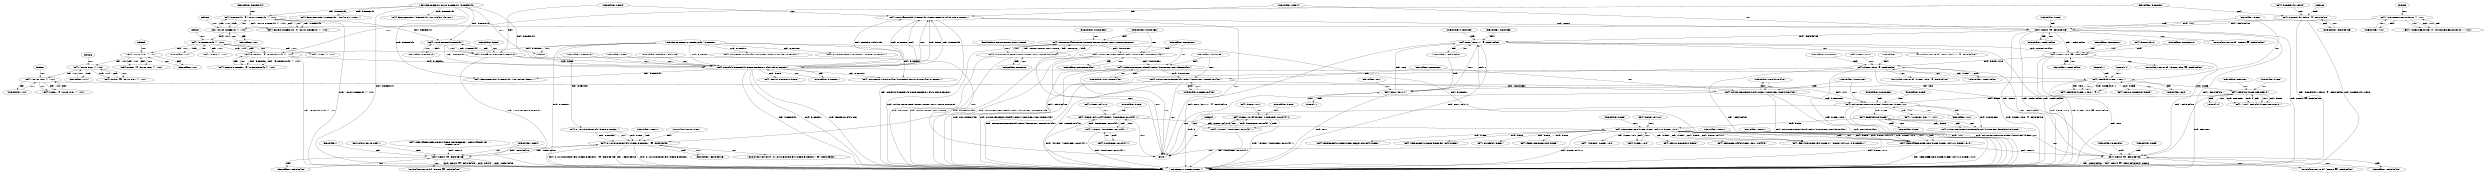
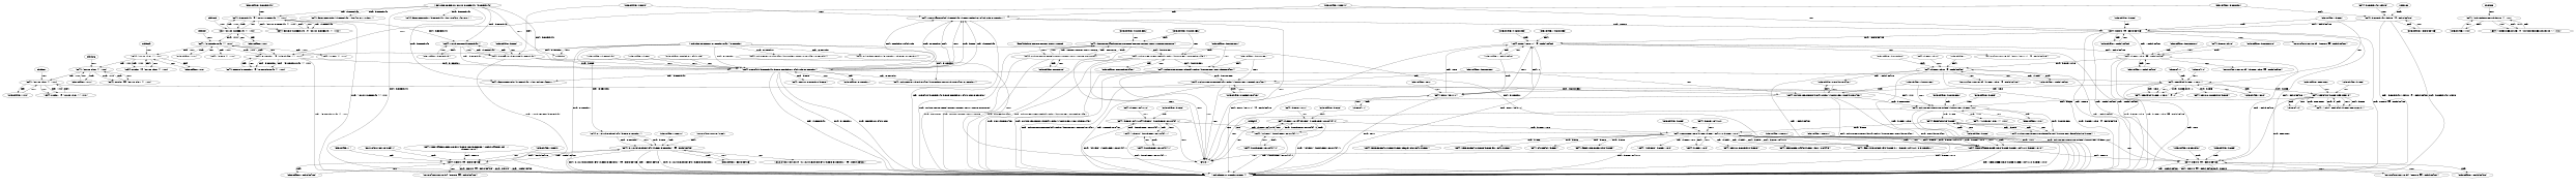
  digraph {
    fontname="DejaVu Sans Mono"
    node [fontname="DejaVu Sans Mono"]
    edge [fontname="DejaVu Sans Mono"]
    n1 [label="(Call,image->ping != MagickFalse)"]
    n2 [label="(Call,SyncAuthenticPixels(image,exception) == MagickFalse)"]
    n3 [label="(MethodReturn,static Image *)"]
    n4 [label="(Identifier,MagickFalse)"]
    n5 [label="(ControlStructure,if (image->ping != MagickFalse))"]
    n6 [label="(Call,status == MagickFalse)"]
    n7 [label="(Identifier,MagickFalse)"]
    n8 [label="(ControlStructure,if (SyncAuthenticPixels(image,exception) == MagickFalse))"]
    n9 [label="(Call,image->ping == MagickFalse)"]
    n10 [label="(Call,status == MagickFalse)"]
    n11 [label="(ControlStructure,if (image->ping == MagickFalse))"]
    n12 [label="(Identifier,MagickFalse)"]
    n13 [label="(Identifier,MagickFalse)"]
    n14 [label="(ControlStructure,if (status == MagickFalse))"]
    n15 [label="(Call,status == MagickFalse)"]
    n16 [label="(Call,IsJ2K(sans,4) != MagickFalse)"]
    n17 [label="(Identifier,MagickFalse)"]
    n18 [label="(ControlStructure,if (status == MagickFalse))"]
    n19 [label="(ControlStructure,if (IsJ2K(sans,4) != MagickFalse))"]
    n20 [label="(Identifier,MagickFalse)"]
    n21 [label="(Call,status=OpenBlob(image_info,image,ReadBinaryBlobMode,exception))"]
    n22 [label="(Call,OpenBlob(image_info,image,ReadBinaryBlobMode,exception))"]
    n23 [label="(Block,)"]
    n24 [label="(Call,ReadBlob(image,4,sans))"]
    n25 [label="(Call,GetImageOption(image_info,\"jp2:reduce-factor\"))"]
    n26 [label="(Call,DestroyImageList(image))"]
    n27 [label="(Identifier,exception)"]
    n28 [label="(Call,opj_set_warning_handler(jp2_codec,JP2WarningHandler,exception))"]
    n29 [label="(Call,IsJ2K(sans,4))"]
    n30 [label="(Call,SeekBlob(image,SEEK_SET,0))"]
    n31 [label="(Call,DestroyImageList(image))"]
    n32 [label="(Identifier,sans)"]
    n33 [label="(Call,ReadBlob(image,4,sans) != 4)"]
    n34 [label="(Call,AcquireImage(image_info))"]
    n35 [label="(Call,image=AcquireImage(image_info))"]
    n36 [label="(Identifier,image_info)"]
    n37 [label="(Call,image_info != (const ImageInfo *) NULL)"]
    n38 [label="(IsJ,(const ImageInfo *) NULL)"]
    n39 [label="(Call,assert(image_info != (const ImageInfo *) NULL))"]
    n40 [label="(Call,(ExceptionInfo *) NULL)"]
    n41 [label="(Identifier,NULL)"]
    n42 [label="(MethodParameterIn,const ImageInfo *image_info)"]
    n43 [label="(Call,GetImageOption(image_info,\"jp2:quality-layers\"))"]
    n44 [label="(Call,GetImageOption(image_info,\"jp2:layer-number\"))"]
    1000105
-   n46 [label="(Call,exception != (ExceptionInfo *) NULL)"]
+   n46 [label="(Call,exception != (Identifier *) NULL)"]
    n47 [label="(Call,(const char *) NULL)"]
    n48 [label="(Call,(Image *) NULL)"]
    n49 [label="(Identifier,NULL)"]
    n50 [label="(Call,(Image *) NULL)"]
    n51 [label="(Call,(opj_codestream_index_t *) NULL)"]
    n52 [label="(Call,*codestream_index = (opj_codestream_index_t *) NULL)"]
    n53 [label="(Identifier,NULL)"]
    n54 [label="(Call,assert(exception != (ExceptionInfo *) NULL))"]
    n55 [label="(MethodParameterIn,ExceptionInfo *exception)"]
    n56 [label="(Call,InheritException(exception,&image->exception))"]
    n57 [label="(Call,SyncAuthenticPixels(image,exception))"]
    n58 [label="(Call,GetAuthenticPixels(image,0,y,image->columns,1,exception))"]
    n59 [label="(Call,opj_set_error_handler(jp2_codec,JP2ErrorHandler,exception))"]
    n60 [label="(Call,(const char *) NULL)"]
    n61 [label="(Identifier,NULL)"]
    n62 [label="(Call,option != (const char *) NULL)"]
    n63 [label="(Call,image_info->debug != MagickFalse)"]
    n64 [label="(Identifier,MagickFalse)"]
    n65 [label="(Literal,4)"]
    n66 [label="(Call,opj_stream_set_user_data(jp2_stream,image,NULL))"]
    n67 [label="(Literal,0)"]
    n68 [label="(Call,(void) SeekBlob(image,SEEK_SET,0))"]
    n69 [label="(Call,status=SetImageExtent(image,image->columns,image->rows))"]
    n70 [label="(Call,SetImageExtent(image,image->columns,image->rows))"]
    n71 [label="(Call,SetImageColorspace(image,Rec601YCbCrColorspace))"]
    n72 [label="(Call,SetImageColorspace(image,GRAYColorspace))"]
    n73 [label="(Call,CloseBlob(image))"]
    n74 [label="(Call,GetFirstImageInList(image))"]
    n75 [label="(Call,(ssize_t) image->rows)"]
    n76 [label="(Call,image->rows)"]
    n77 [label="(Call,DestroyImageList(image))"]
    n78 [label="(Call,SetImageProfile(image,\"icc\",profile))"]
    n79 [label="(Call,GetBlobSize(image))"]
    n80 [label="(Identifier,image)"]
    n81 [label="(Call,opj_stream_set_user_data_length(jp2_stream,GetBlobSize(image)))"]
    n82 [label="(Call,(unsigned char *) NULL)"]
    n83 [label="(Identifier,NULL)"]
    n84 [label="(Call,opj_stream_set_skip_function(jp2_stream,JP2SkipHandler))"]
    n85 [label="(Identifier,JP2SkipHandler)"]
    n86 [label="(Call,opj_stream_set_seek_function(jp2_stream,JP2SeekHandler))"]
    n87 [label="(Identifier,JP2SeekHandler)"]
    n88 [label="(Call,opj_stream_set_write_function(jp2_stream,JP2WriteHandler))"]
-   n89 [label="(Identifier,JP2WriteHandler)"]
    n90 [label="(Call,opj_stream_set_read_function(jp2_stream,JP2ReadHandler))"]
    n91 [label="(Identifier,JP2ReadHandler)"]
    n92 [label="(Call,jp2_stream=opj_stream_create(OPJ_J2K_STREAM_CHUNK_SIZE,OPJ_TRUE))"]
    n93 [label="(Call,opj_stream_create(OPJ_J2K_STREAM_CHUNK_SIZE,OPJ_TRUE))"]
    n94 [label="(Identifier,OPJ_TRUE)"]
    n95 [label="(Call,(const char *) NULL)"]
    n96 [label="(Call,option != (const char *) NULL)"]
    n97 [label="(Identifier,NULL)"]
    n98 [label="(Identifier,NULL)"]
    n99 [label="(Call,option == (const char *) NULL)"]
    n100 [label="(Call,image->columns=(size_t) jp2_image->comps[0].w)"]
    n101 [label="(Call,(size_t) jp2_image->comps[0].w)"]
    n102 [label="(Call,jp2_image->comps[0].w)"]
    n103 [label="(Call,image->rows=(size_t) jp2_image->comps[0].h)"]
    n104 [label="(Call,(size_t) jp2_image->comps[0].h)"]
+   n105 [label="(Call,jp2_image->comps[0].h)"]
    n106 [label="(ControlStructure,if (status == MagickFalse))"]
    n107 [label="(Identifier,MagickFalse)"]
    n108 [label="(Identifier,sans)"]
    n109 [label="(Identifier,status)"]
    n110 [label="(Identifier,jp2_status)"]
    n111 [label="(Identifier,image)"]
    n112 [label="(Identifier,y)"]
    n113 [label="(Identifier,y)"]
    n114 [label="(Identifier,jp2_codec)"]
    n115 [label="(Identifier,image_info)"]
    n116 [label="(Identifier,SEEK_SET)"]
    n117 [label="(ControlStructure,break;)"]
    n118 [label="(Identifier,image)"]
    n119 [label="(Identifier,jp2_stream)"]
    n120 [label="(Call,image->columns)"]
    n121 [label="(Call,image->columns)"]
    n122 [label="(Call,image_info->debug)"]
    n123 [label="(ControlStructure,break;)"]
    n124 [label="(Identifier,image)"]
    n125 [label="(Identifier,jp2_stream)"]
    n126 [label="(Identifier,jp2_stream)"]
    n127 [label="(Identifier,status)"]
    n128 [label="(Identifier,jp2_status)"]
    n129 [label="(Call,image->ping)"]
    n130 [label="(Identifier,jp2_stream)"]
    n131 [label="(Literal,4)"]
    n132 [label="(Call,image->ping)"]
    n133 [label="(Identifier,exception)"]
    n134 [label="(Identifier,jp2_stream)"]
    n135 [label="(Identifier,exception)"]
    n136 [label="(Identifier,image)"]
    n137 [label="(Identifier,status)"]
    n138 [label="(Identifier,image)"]
    n139 [label="(Identifier,image)"]
    n140 [label="(Call,status=SetImageProgress(image,LoadImageTag,(MagickOffsetType) y,\n      image->rows))"]
    n141 [label="(Identifier,status)"]
    n142 [label="(Literal,4)"]
    n143 [label="(Identifier,jp2_stream)"]
    n144 [label="(Call,image->rows)"]
    n145 [label="(Identifier,image)"]
    n146 [label="(Identifier,image_info)"]
    n147 [label="(Identifier,image)"]
    n148 [label="(Identifier,ReadBinaryBlobMode)"]
    n149 [label="(Identifier,status)"]
    n150 [label="(GetBlobSize,OPJ_J2K_STREAM_CHUNK_SIZE)"]
    n151 [label="(Identifier,status)"]
    n152 [label="(Identifier,jp2_codec)"]
    n153 [label="(Identifier,jp2_codec)"]
    n154 [label="(Identifier,image)"]
    n155 [label="(Identifier,jp2_stream)"]
    n156 [label="(Identifier,image)"]
    1000130
    1000118
    1000157
    1000145
    1000287
    1000276
    1000259
    1000609
-   n1 -> n2 [label="DDG: MagickFalse"]
+   n1 -> n85 [label="DDG: MagickFalse"]
    n1 -> n3 [label="DDG: image->ping"]
    n1 -> n3 [label="DDG: image->ping != MagickFalse"]
    n1 -> n3 [label="DDG: MagickFalse"]
    n1 -> n4 [label="CFG: "]
    n1 -> n5 [label="AST: "]
    n2 -> n3 [label="DDG: MagickFalse"]
    n2 -> n3 [label="DDG: SyncAuthenticPixels(image,exception)"]
    n2 -> n3 [label="DDG: SyncAuthenticPixels(image,exception) == MagickFalse"]
    n2 -> n6 [label="DDG: MagickFalse"]
    n2 -> n7 [label="CFG: "]
    n2 -> n8 [label="AST: "]
    n4 -> n1 [label="AST: "]
    n6 -> n2 [label="DDG: MagickFalse"]
    n6 -> n3 [label="DDG: status == MagickFalse"]
    n6 -> n3 [label="DDG: status"]
    n6 -> n3 [label="DDG: MagickFalse"]
    n6 -> n106 [label="AST: "]
    n6 -> n107 [label="CFG: "]
    n7 -> n2 [label="AST: "]
    n9 -> n1 [label="DDG: image->ping"]
    n9 -> n3 [label="DDG: image->ping"]
    n9 -> n3 [label="DDG: image->ping == MagickFalse"]
    n9 -> n10 [label="DDG: MagickFalse"]
    n9 -> n11 [label="AST: "]
    n9 -> n12 [label="CFG: "]
    n10 -> n1 [label="DDG: MagickFalse"]
    n10 -> n3 [label="DDG: MagickFalse"]
    n10 -> n3 [label="DDG: status == MagickFalse"]
    n10 -> n3 [label="DDG: status"]
    n10 -> n13 [label="CFG: "]
    n10 -> n14 [label="AST: "]
    n12 -> n9 [label="AST: "]
    n13 -> n10 [label="AST: "]
    n15 -> n3 [label="DDG: status"]
    n15 -> n3 [label="DDG: MagickFalse"]
    n15 -> n3 [label="DDG: status == MagickFalse"]
    n15 -> n9 [label="DDG: MagickFalse"]
    n15 -> n10 [label="DDG: MagickFalse"]
    n15 -> n16 [label="DDG: MagickFalse"]
    n15 -> n17 [label="CFG: "]
    n15 -> n18 [label="AST: "]
    n16 -> n3 [label="DDG: IsJ2K(sans,4) != MagickFalse"]
    n16 -> n3 [label="DDG: IsJ2K(sans,4)"]
-   n16 -> n9 [label="DDG: JP2SeekHandler"]
+   n16 -> n9 [label="DDG: MagickFalse"]
    n16 -> n10 [label="DDG: MagickFalse"]
    n16 -> n19 [label="AST: "]
    n16 -> n20 [label="CFG: "]
    n17 -> n15 [label="AST: "]
    n20 -> n16 [label="AST: "]
    n20 -> n29 [label="CFG: "]
    n21 -> n3 [label="DDG: OpenBlob(image_info,image,ReadBinaryBlobMode,exception)"]
    n21 -> n15 [label="DDG: status"]
    n21 -> n22 [label="CFG: "]
    n21 -> n23 [label="AST: "]
    n22 -> n3 [label="DDG: image_info"]
    n22 -> n3 [label="DDG: exception"]
    n22 -> n3 [label="DDG: ReadBinaryBlobMode"]
    n22 -> n21 [label="AST: "]
    n22 -> n21 [label="DDG: image_info"]
    n22 -> n21 [label="DDG: image"]
    n22 -> n21 [label="DDG: ReadBinaryBlobMode"]
    n22 -> n21 [label="DDG: exception"]
    n22 -> n24 [label="DDG: image"]
    n22 -> n25 [label="DDG: image_info"]
    n22 -> n26 [label="DDG: image"]
    n22 -> n27 [label="CFG: "]
    n22 -> n28 [label="DDG: exception"]
    n24 -> n3 [label="DDG: sans"]
    n24 -> n29 [label="DDG: sans"]
    n24 -> n30 [label="DDG: image"]
    n24 -> n31 [label="DDG: image"]
    n24 -> n32 [label="CFG: "]
    n24 -> n33 [label="AST: "]
    n24 -> n33 [label="DDG: image"]
    n24 -> n33 [label="DDG: 4"]
    n24 -> n33 [label="DDG: sans"]
    n27 -> n22 [label="AST: "]
    n29 -> n3 [label="DDG: sans"]
    n29 -> n16 [label="AST: "]
    n29 -> n16 [label="DDG: sans"]
    n29 -> n16 [label="DDG: 4"]
    n29 -> n65 [label="CFG: "]
    n30 -> n3 [label="DDG: SEEK_SET"]
    n30 -> n66 [label="DDG: image"]
    n30 -> n67 [label="CFG: "]
    n30 -> n68 [label="AST: "]
    n30 -> n68 [label="DDG: image"]
    n30 -> n68 [label="DDG: SEEK_SET"]
    n30 -> n68 [label="DDG: 0"]
    n32 -> n24 [label="AST: "]
    n34 -> n22 [label="DDG: image_info"]
    n34 -> n35 [label="AST: "]
    n34 -> n35 [label="DDG: image_info"]
    n34 -> n36 [label="CFG: "]
    n35 -> n3 [label="DDG: AcquireImage(image_info)"]
    n35 -> n22 [label="DDG: image"]
    n35 -> n23 [label="AST: "]
    n35 -> n34 [label="CFG: "]
    n36 -> n34 [label="AST: "]
    n37 -> n3 [label="DDG: (const ImageInfo *) NULL"]
    n37 -> n34 [label="DDG: image_info"]
    n37 -> n38 [label="CFG: "]
    n37 -> n39 [label="AST: "]
    n37 -> n39 [label="DDG: image_info"]
    n37 -> n39 [label="DDG: (const ImageInfo *) NULL"]
    n38 -> n37 [label="AST: "]
    n38 -> n37 [label="DDG: NULL"]
    n38 -> n40 [label="DDG: NULL"]
    n38 -> n41 [label="CFG: "]
    n39 -> n37 [label="CFG: "]
    n40 -> n46 [label="AST: "]
    n40 -> n46 [label="DDG: NULL"]
    n40 -> n47 [label="DDG: NULL"]
    n40 -> n48 [label="DDG: NULL"]
    n40 -> n49 [label="CFG: "]
    n40 -> n50 [label="DDG: NULL"]
    n41 -> n38 [label="AST: "]
    n42 -> n3 [label="DDG: image_info"]
    n42 -> n22 [label="DDG: image_info"]
    n42 -> n25 [label="DDG: image_info"]
    n42 -> n34 [label="DDG: image_info"]
    n42 -> n37 [label="DDG: image_info"]
    n42 -> n43 [label="DDG: image_info"]
    n42 -> n44 [label="DDG: image_info"]
    n42 -> 1000105 [label="AST: "]
    n46 -> n3 [label="DDG: (ExceptionInfo *) NULL"]
    n46 -> n22 [label="DDG: exception"]
    n46 -> n40 [label="CFG: "]
    n46 -> n54 [label="AST: "]
    n46 -> n54 [label="DDG: exception"]
    n46 -> n54 [label="DDG: (ExceptionInfo *) NULL"]
    n47 -> n60 [label="DDG: NULL"]
    n47 -> n61 [label="CFG: "]
    n47 -> n62 [label="AST: "]
    n47 -> n62 [label="DDG: NULL"]
    n49 -> n40 [label="AST: "]
-   n51 -> n38 [label="DDG: NULL"]
    n51 -> n52 [label="AST: "]
    n51 -> n52 [label="DDG: NULL"]
    n51 -> n53 [label="CFG: "]
    n52 -> n51 [label="CFG: "]
    n53 -> n51 [label="AST: "]
    n54 -> n46 [label="CFG: "]
    n55 -> n3 [label="DDG: exception"]
    n55 -> n22 [label="DDG: exception"]
    n55 -> n28 [label="DDG: exception"]
    n55 -> 1000105 [label="AST: "]
    n55 -> n46 [label="DDG: exception"]
    n55 -> n56 [label="DDG: exception"]
    n55 -> n57 [label="DDG: exception"]
    n55 -> n58 [label="DDG: exception"]
    n55 -> n59 [label="DDG: exception"]
    n57 -> n2 [label="AST: "]
    n57 -> n2 [label="DDG: image"]
    n57 -> n2 [label="DDG: exception"]
    n60 -> n95 [label="DDG: NULL"]
    n60 -> n98 [label="CFG: "]
    n60 -> n99 [label="AST: "]
    n60 -> n99 [label="DDG: NULL"]
    n61 -> n47 [label="AST: "]
    n62 -> n47 [label="CFG: "]
    n63 -> n3 [label="DDG: image_info->debug != MagickFalse"]
    n63 -> n3 [label="DDG: image_info->debug"]
    n63 -> n15 [label="DDG: MagickFalse"]
    n63 -> n64 [label="CFG: "]
    n64 -> n63 [label="AST: "]
    n65 -> n29 [label="AST: "]
    n66 -> n3 [label="DDG: NULL"]
    n66 -> n3 [label="DDG: opj_stream_set_user_data(jp2_stream,image,NULL)"]
-   n66 -> n23 [label="DDG: 0"]
+   n66 -> n23 [label="AST: "]
    n66 -> n79 [label="DDG: image"]
    n66 -> n81 [label="DDG: jp2_stream"]
    n66 -> n82 [label="DDG: NULL"]
    n66 -> n83 [label="CFG: "]
    n67 -> n30 [label="AST: "]
    n68 -> n30 [label="CFG: "]
    n69 -> n3 [label="DDG: SetImageExtent(image,image->columns,image->rows)"]
    n69 -> n10 [label="DDG: status"]
    n69 -> n23 [label="AST: "]
    n69 -> n70 [label="CFG: "]
    n70 -> n3 [label="DDG: image->columns"]
    n70 -> n3 [label="DDG: image->rows"]
    n70 -> n58 [label="DDG: image"]
    n70 -> n58 [label="DDG: image->columns"]
    n70 -> n69 [label="AST: "]
    n70 -> n69 [label="DDG: image"]
    n70 -> n69 [label="DDG: image->columns"]
    n70 -> n69 [label="DDG: image->rows"]
    n70 -> n71 [label="DDG: image"]
    n70 -> n72 [label="DDG: image"]
    n70 -> n73 [label="DDG: image"]
    n70 -> n74 [label="DDG: image"]
    n70 -> n75 [label="DDG: image->rows"]
    n70 -> n76 [label="CFG: "]
    n70 -> n77 [label="DDG: image"]
    n70 -> n78 [label="DDG: image"]
    n76 -> n70 [label="AST: "]
    n79 -> n70 [label="DDG: image"]
    n79 -> n80 [label="CFG: "]
    n79 -> n81 [label="AST: "]
    n79 -> n81 [label="DDG: image"]
    n80 -> n79 [label="AST: "]
    n81 -> n79 [label="CFG: "]
    n83 -> n66 [label="AST: "]
    n84 -> n3 [label="DDG: JP2SkipHandler"]
    n84 -> n3 [label="DDG: opj_stream_set_skip_function(jp2_stream,JP2SkipHandler)"]
    n84 -> n23 [label="AST: "]
    n84 -> n66 [label="DDG: jp2_stream"]
    n84 -> n85 [label="CFG: "]
    n85 -> n84 [label="AST: "]
    n86 -> n3 [label="DDG: opj_stream_set_seek_function(jp2_stream,JP2SeekHandler)"]
    n86 -> n3 [label="DDG: JP2SeekHandler"]
    n86 -> n23 [label="AST: "]
    n86 -> n84 [label="DDG: jp2_stream"]
    n86 -> n87 [label="CFG: "]
    n87 -> n86 [label="AST: "]
    n88 -> n3 [label="DDG: JP2WriteHandler"]
    n88 -> n3 [label="DDG: opj_stream_set_write_function(jp2_stream,JP2WriteHandler)"]
    n88 -> n23 [label="AST: "]
    n88 -> n86 [label="DDG: jp2_stream"]
-   n88 -> n89 [label="CFG: "]
-   n89 -> n88 [label="AST: "]
    n90 -> n3 [label="DDG: JP2ReadHandler"]
    n90 -> n3 [label="DDG: opj_stream_set_read_function(jp2_stream,JP2ReadHandler)"]
    n90 -> n23 [label="AST: "]
    n90 -> n88 [label="DDG: jp2_stream"]
    n90 -> n91 [label="CFG: "]
    n91 -> n90 [label="AST: "]
    n92 -> n3 [label="DDG: opj_stream_create(OPJ_J2K_STREAM_CHUNK_SIZE,OPJ_TRUE)"]
    n92 -> n23 [label="AST: "]
    n92 -> n90 [label="DDG: jp2_stream"]
    n92 -> n93 [label="CFG: "]
    n93 -> n3 [label="DDG: OPJ_TRUE"]
    n93 -> n3 [label="DDG: OPJ_J2K_STREAM_CHUNK_SIZE"]
    n93 -> n92 [label="AST: "]
    n93 -> n92 [label="DDG: OPJ_J2K_STREAM_CHUNK_SIZE"]
    n93 -> n92 [label="DDG: OPJ_TRUE"]
    n93 -> n94 [label="CFG: "]
    n94 -> n93 [label="AST: "]
    n95 -> n66 [label="DDG: NULL"]
    n95 -> n96 [label="AST: "]
    n95 -> n96 [label="DDG: NULL"]
    n95 -> n97 [label="CFG: "]
    n96 -> n95 [label="CFG: "]
    n97 -> n95 [label="AST: "]
    n98 -> n60 [label="AST: "]
    n99 -> n60 [label="CFG: "]
    n100 -> n3 [label="DDG: (size_t) jp2_image->comps[0].w"]
    n100 -> n23 [label="AST: "]
    n100 -> n70 [label="DDG: image->columns"]
    n100 -> n101 [label="CFG: "]
    n101 -> n3 [label="DDG: jp2_image->comps[0].w"]
    n101 -> n100 [label="AST: "]
    n101 -> n100 [label="DDG: jp2_image->comps[0].w"]
    n101 -> n102 [label="CFG: "]
    n102 -> n101 [label="AST: "]
    n103 -> n3 [label="DDG: (size_t) jp2_image->comps[0].h"]
    n103 -> n23 [label="AST: "]
+   n103 -> n70 [label="DDG: image->rows"]
    n103 -> n104 [label="CFG: "]
    n104 -> n3 [label="DDG: jp2_image->comps[0].h"]
    n104 -> n103 [label="AST: "]
    n104 -> n103 [label="DDG: jp2_image->comps[0].h"]
+   n104 -> n105 [label="CFG: "]
+   n105 -> n104 [label="AST: "]
    n107 -> n6 [label="AST: "]
    n108 -> n29 [label="AST: "]
    n109 -> n69 [label="AST: "]
    n110 -> n9 [label="CFG: "]
    n111 -> n35 [label="AST: "]
    n112 -> n6 [label="CFG: "]
    n113 -> n1 [label="CFG: "]
    n114 -> n1 [label="CFG: "]
    n115 -> n22 [label="AST: "]
    n116 -> n30 [label="AST: "]
    n117 -> n6 [label="CFG: "]
    n118 -> n22 [label="AST: "]
    n119 -> n66 [label="CFG: "]
    n120 -> n100 [label="AST: "]
    n121 -> n70 [label="AST: "]
    n122 -> n63 [label="AST: "]
    n123 -> n2 [label="CFG: "]
    n124 -> n66 [label="AST: "]
    n125 -> n84 [label="AST: "]
    n125 -> n86 [label="CFG: "]
    n126 -> n66 [label="AST: "]
    n126 -> n84 [label="CFG: "]
    n127 -> n2 [label="CFG: "]
    n128 -> n9 [label="CFG: "]
    n129 -> n9 [label="AST: "]
    n130 -> n92 [label="AST: "]
    n131 -> n24 [label="CFG: "]
    n132 -> n1 [label="AST: "]
    n133 -> n46 [label="AST: "]
    n133 -> n63 [label="CFG: "]
    n134 -> n90 [label="AST: "]
    n134 -> n92 [label="CFG: "]
    n135 -> n10 [label="CFG: "]
    n136 -> n100 [label="CFG: "]
    n137 -> n21 [label="AST: "]
    n137 -> n35 [label="CFG: "]
    n138 -> n103 [label="CFG: "]
    n139 -> n10 [label="CFG: "]
    n140 -> n6 [label="DDG: status"]
    n141 -> n6 [label="AST: "]
    n142 -> n24 [label="AST: "]
    n143 -> n86 [label="AST: "]
    n143 -> n88 [label="CFG: "]
    n144 -> n103 [label="AST: "]
    n145 -> n15 [label="CFG: "]
    n145 -> n24 [label="AST: "]
    n146 -> n37 [label="AST: "]
    n147 -> n15 [label="CFG: "]
    n148 -> n22 [label="AST: "]
    n149 -> n10 [label="AST: "]
    n149 -> n69 [label="CFG: "]
    n150 -> n93 [label="AST: "]
    n151 -> n15 [label="AST: "]
    n151 -> n21 [label="CFG: "]
    n152 -> n16 [label="CFG: "]
    n153 -> n16 [label="CFG: "]
    n154 -> n70 [label="AST: "]
    n155 -> n88 [label="AST: "]
    n155 -> n90 [label="CFG: "]
    n156 -> n30 [label="AST: "]
    1000130 -> n38 [label="AST: "]
    1000118 -> n51 [label="AST: "]
    1000157 -> n40 [label="AST: "]
    1000145 -> n63 [label="CFG: "]
    1000287 -> n95 [label="AST: "]
    1000276 -> n60 [label="AST: "]
    1000259 -> n47 [label="AST: "]
    1000609 -> n104 [label="AST: "]
  }
